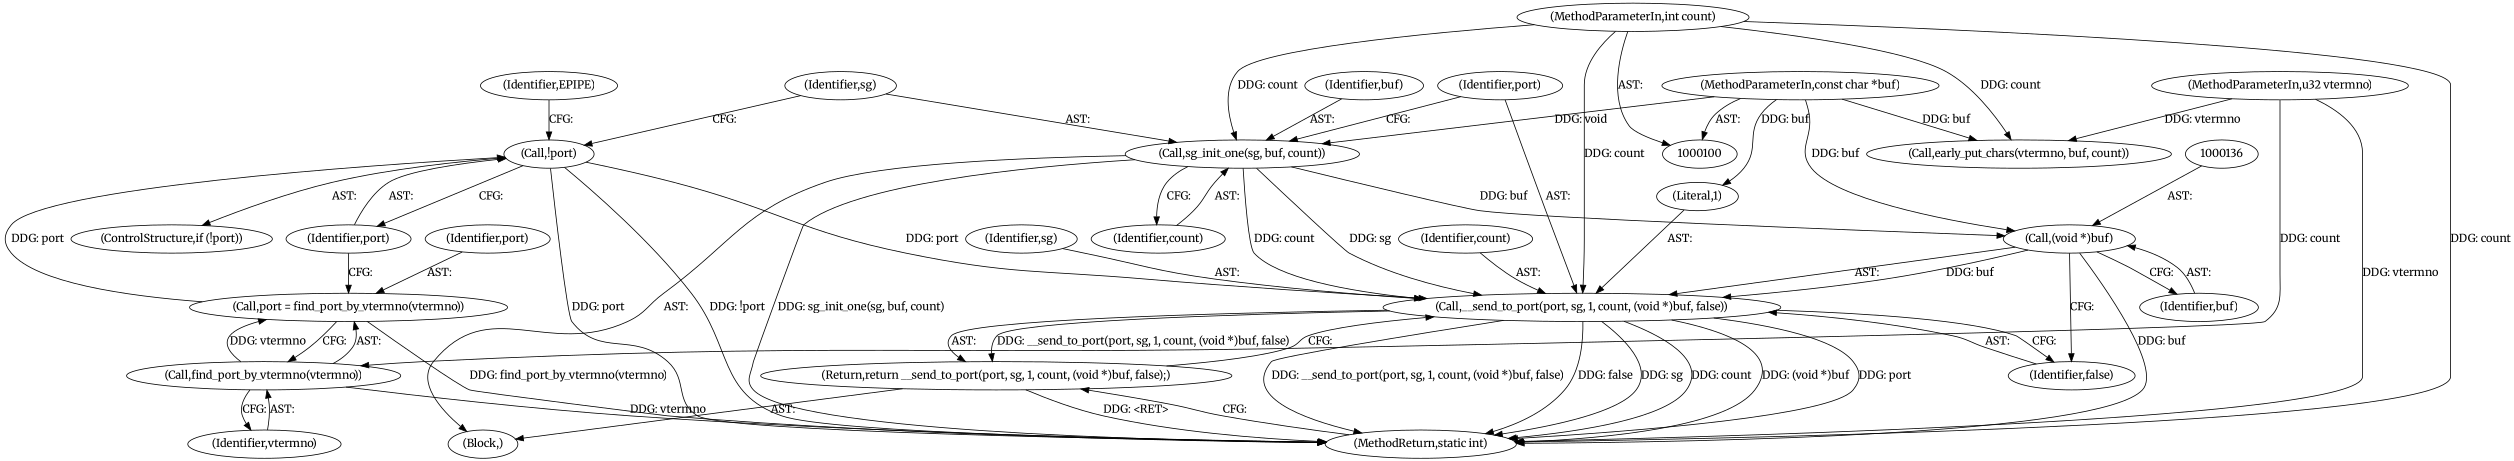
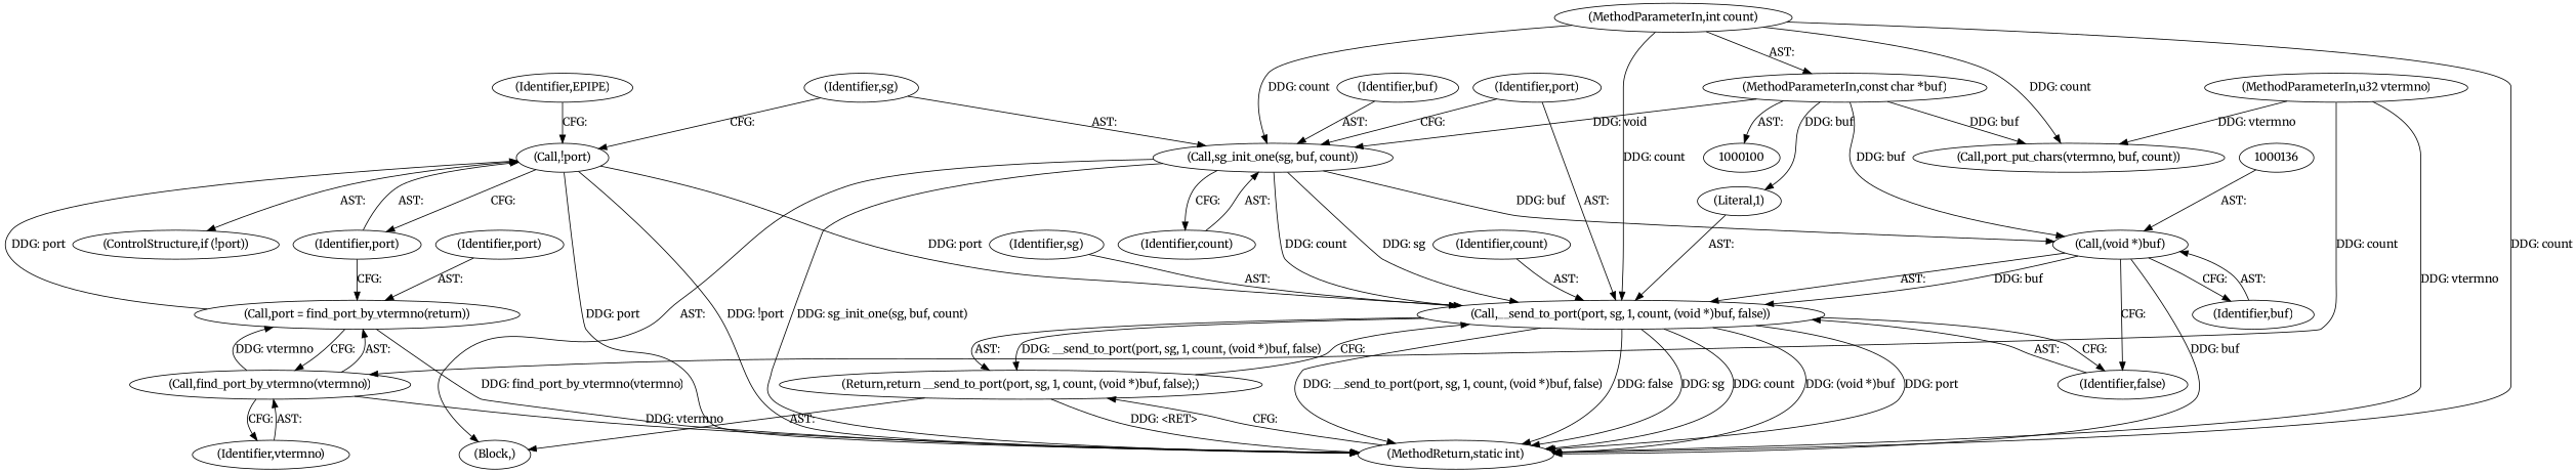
  digraph {
    fontname=Merriweather
    node [fontname=Merriweather]
    edge [fontname=Merriweather]
    n1 [label="(Call,__send_to_port(port, sg, 1, count, (void *)buf, false))"]
    n2 [label="(Return,return __send_to_port(port, sg, 1, count, (void *)buf, false);)"]
    n3 [label="(Identifier,false)"]
    n4 [label="(MethodReturn,static int)"]
    n5 [label="(Block,)"]
    n6 [label="(Call,!port)"]
    n7 [label="(ControlStructure,if (!port))"]
    n8 [label="(Identifier,port)"]
-   n9 [label="(Call,port = find_port_by_vtermno(vtermno))"]
+   n9 [label="(Call,port = find_port_by_vtermno(return))"]
    n10 [label="(Call,find_port_by_vtermno(vtermno))"]
    n11 [label="(Identifier,vtermno)"]
    n12 [label="(MethodParameterIn,u32 vtermno)"]
-   n13 [label="(Call,early_put_chars(vtermno, buf, count))"]
+   n13 [label="(Call,port_put_chars(vtermno, buf, count))"]
    n14 [label="(Call,sg_init_one(sg, buf, count))"]
    n15 [label="(Call,(void *)buf)"]
    n16 [label="(Identifier,count)"]
    n17 [label="(Identifier,buf)"]
    n18 [label="(MethodParameterIn,const char *buf)"]
    1000100
    n20 [label="(Literal,1)"]
    n21 [label="(MethodParameterIn,int count)"]
    n22 [label="(Identifier,port)"]
    n23 [label="(Identifier,count)"]
    n24 [label="(Identifier,sg)"]
    n25 [label="(Identifier,sg)"]
    n26 [label="(Identifier,port)"]
    n27 [label="(Identifier,buf)"]
    n28 [label="(Identifier,EPIPE)"]
    1000136
    n1 -> n2 [label="AST: "]
    n1 -> n2 [label="DDG: __send_to_port(port, sg, 1, count, (void *)buf, false)"]
    n1 -> n3 [label="CFG: "]
    n1 -> n4 [label="DDG: __send_to_port(port, sg, 1, count, (void *)buf, false)"]
    n1 -> n4 [label="DDG: false"]
    n1 -> n4 [label="DDG: sg"]
    n1 -> n4 [label="DDG: count"]
    n1 -> n4 [label="DDG: (void *)buf"]
    n1 -> n4 [label="DDG: port"]
    n2 -> n1 [label="CFG: "]
    n2 -> n4 [label="DDG: <RET>"]
    n2 -> n5 [label="AST: "]
    n3 -> n1 [label="AST: "]
    n4 -> n2 [label="CFG: "]
    n6 -> n1 [label="DDG: port"]
    n6 -> n4 [label="DDG: port"]
    n6 -> n4 [label="DDG: !port"]
    n6 -> n7 [label="AST: "]
    n6 -> n8 [label="CFG: "]
    n8 -> n6 [label="AST: "]
    n8 -> n9 [label="CFG: "]
    n9 -> n4 [label="DDG: find_port_by_vtermno(vtermno)"]
    n9 -> n6 [label="DDG: port"]
    n9 -> n10 [label="CFG: "]
    n10 -> n4 [label="DDG: vtermno"]
    n10 -> n9 [label="AST: "]
    n10 -> n9 [label="DDG: vtermno"]
    n10 -> n11 [label="CFG: "]
    n11 -> n10 [label="AST: "]
    n12 -> n4 [label="DDG: vtermno"]
    n12 -> n10 [label="DDG: count"]
    n12 -> n13 [label="DDG: vtermno"]
    n14 -> n1 [label="DDG: sg"]
    n14 -> n1 [label="DDG: count"]
    n14 -> n4 [label="DDG: sg_init_one(sg, buf, count)"]
    n14 -> n5 [label="AST: "]
    n14 -> n15 [label="DDG: buf"]
    n14 -> n16 [label="CFG: "]
    n15 -> n1 [label="AST: "]
    n15 -> n1 [label="DDG: buf"]
    n15 -> n3 [label="CFG: "]
    n15 -> n4 [label="DDG: buf"]
    n15 -> n17 [label="CFG: "]
    n16 -> n14 [label="AST: "]
    n17 -> n15 [label="AST: "]
    n18 -> n13 [label="DDG: buf"]
    n18 -> n14 [label="DDG: void"]
    n18 -> n15 [label="DDG: buf"]
    n18 -> 1000100 [label="AST: "]
    n18 -> n20 [label="DDG: buf"]
    n20 -> n1 [label="AST: "]
    n21 -> n1 [label="DDG: count"]
    n21 -> n4 [label="DDG: count"]
    n21 -> n13 [label="DDG: count"]
    n21 -> n14 [label="DDG: count"]
-   n21 -> 1000100 [label="AST: "]
+   n21 -> n18 [label="AST: "]
    n22 -> n1 [label="AST: "]
    n22 -> n14 [label="CFG: "]
    n23 -> n1 [label="AST: "]
    n24 -> n6 [label="CFG: "]
    n24 -> n14 [label="AST: "]
    n25 -> n1 [label="AST: "]
    n26 -> n9 [label="AST: "]
    n27 -> n14 [label="AST: "]
    n28 -> n6 [label="CFG: "]
    1000136 -> n15 [label="AST: "]
  }
